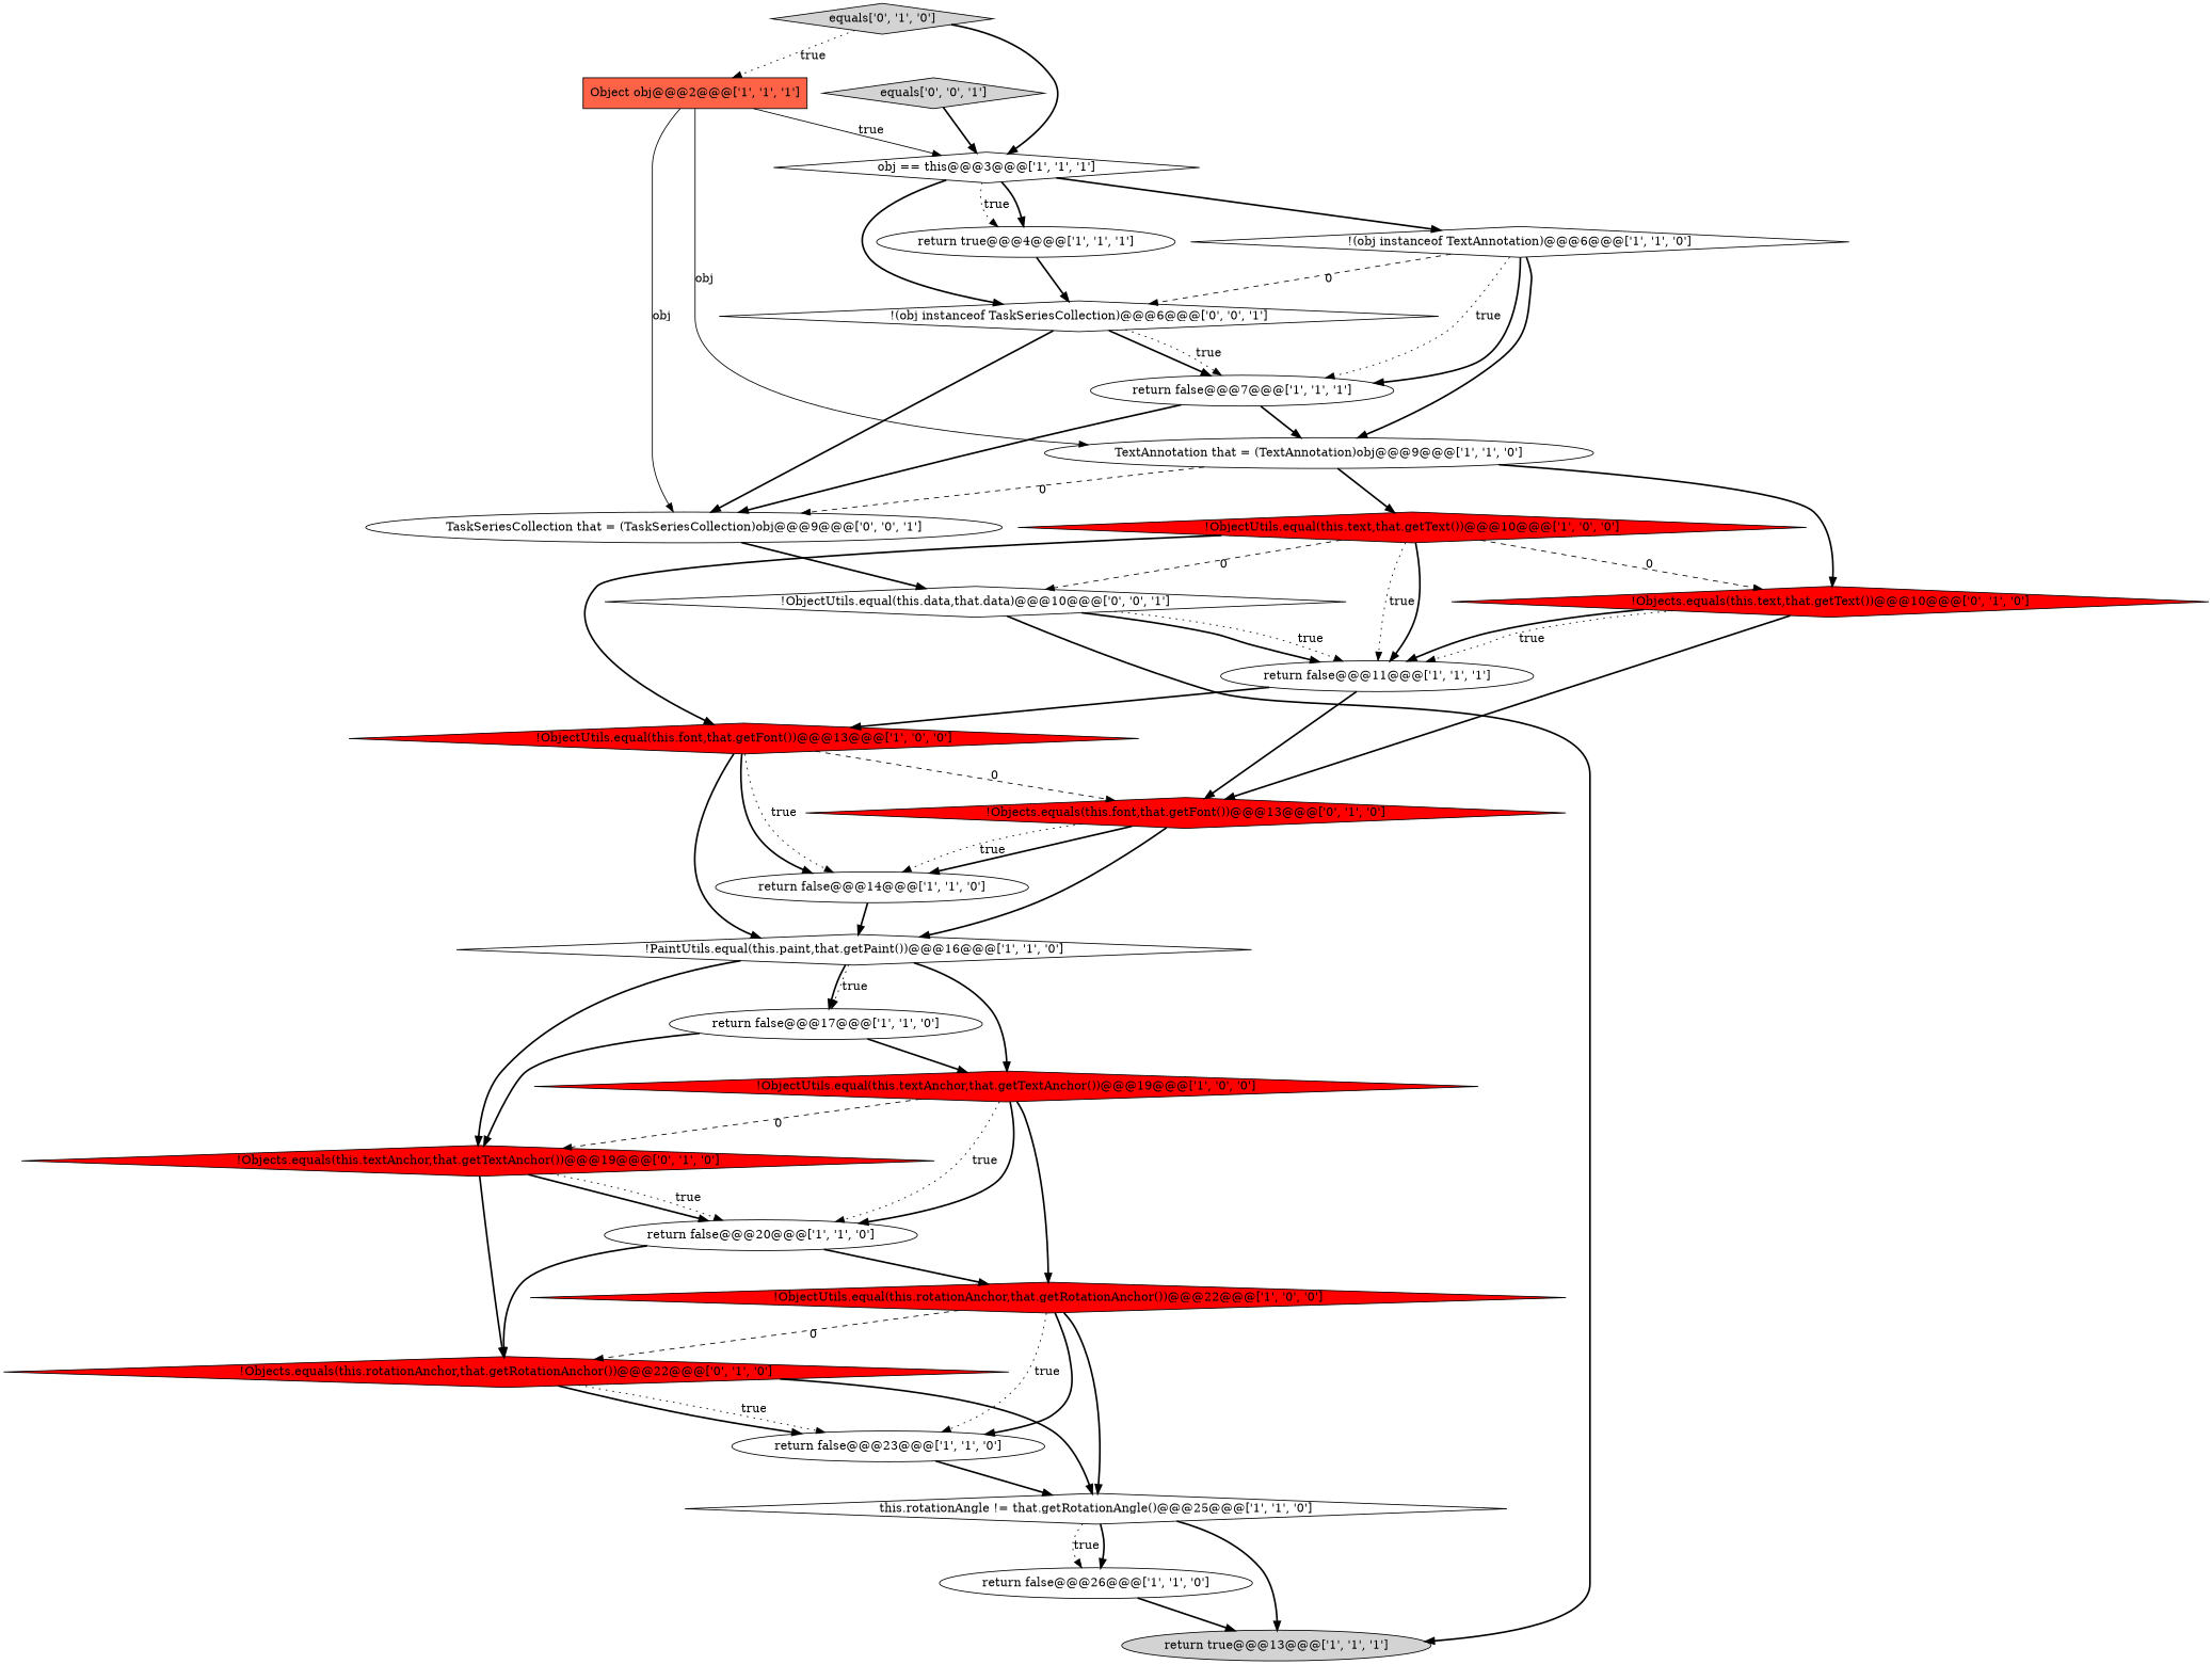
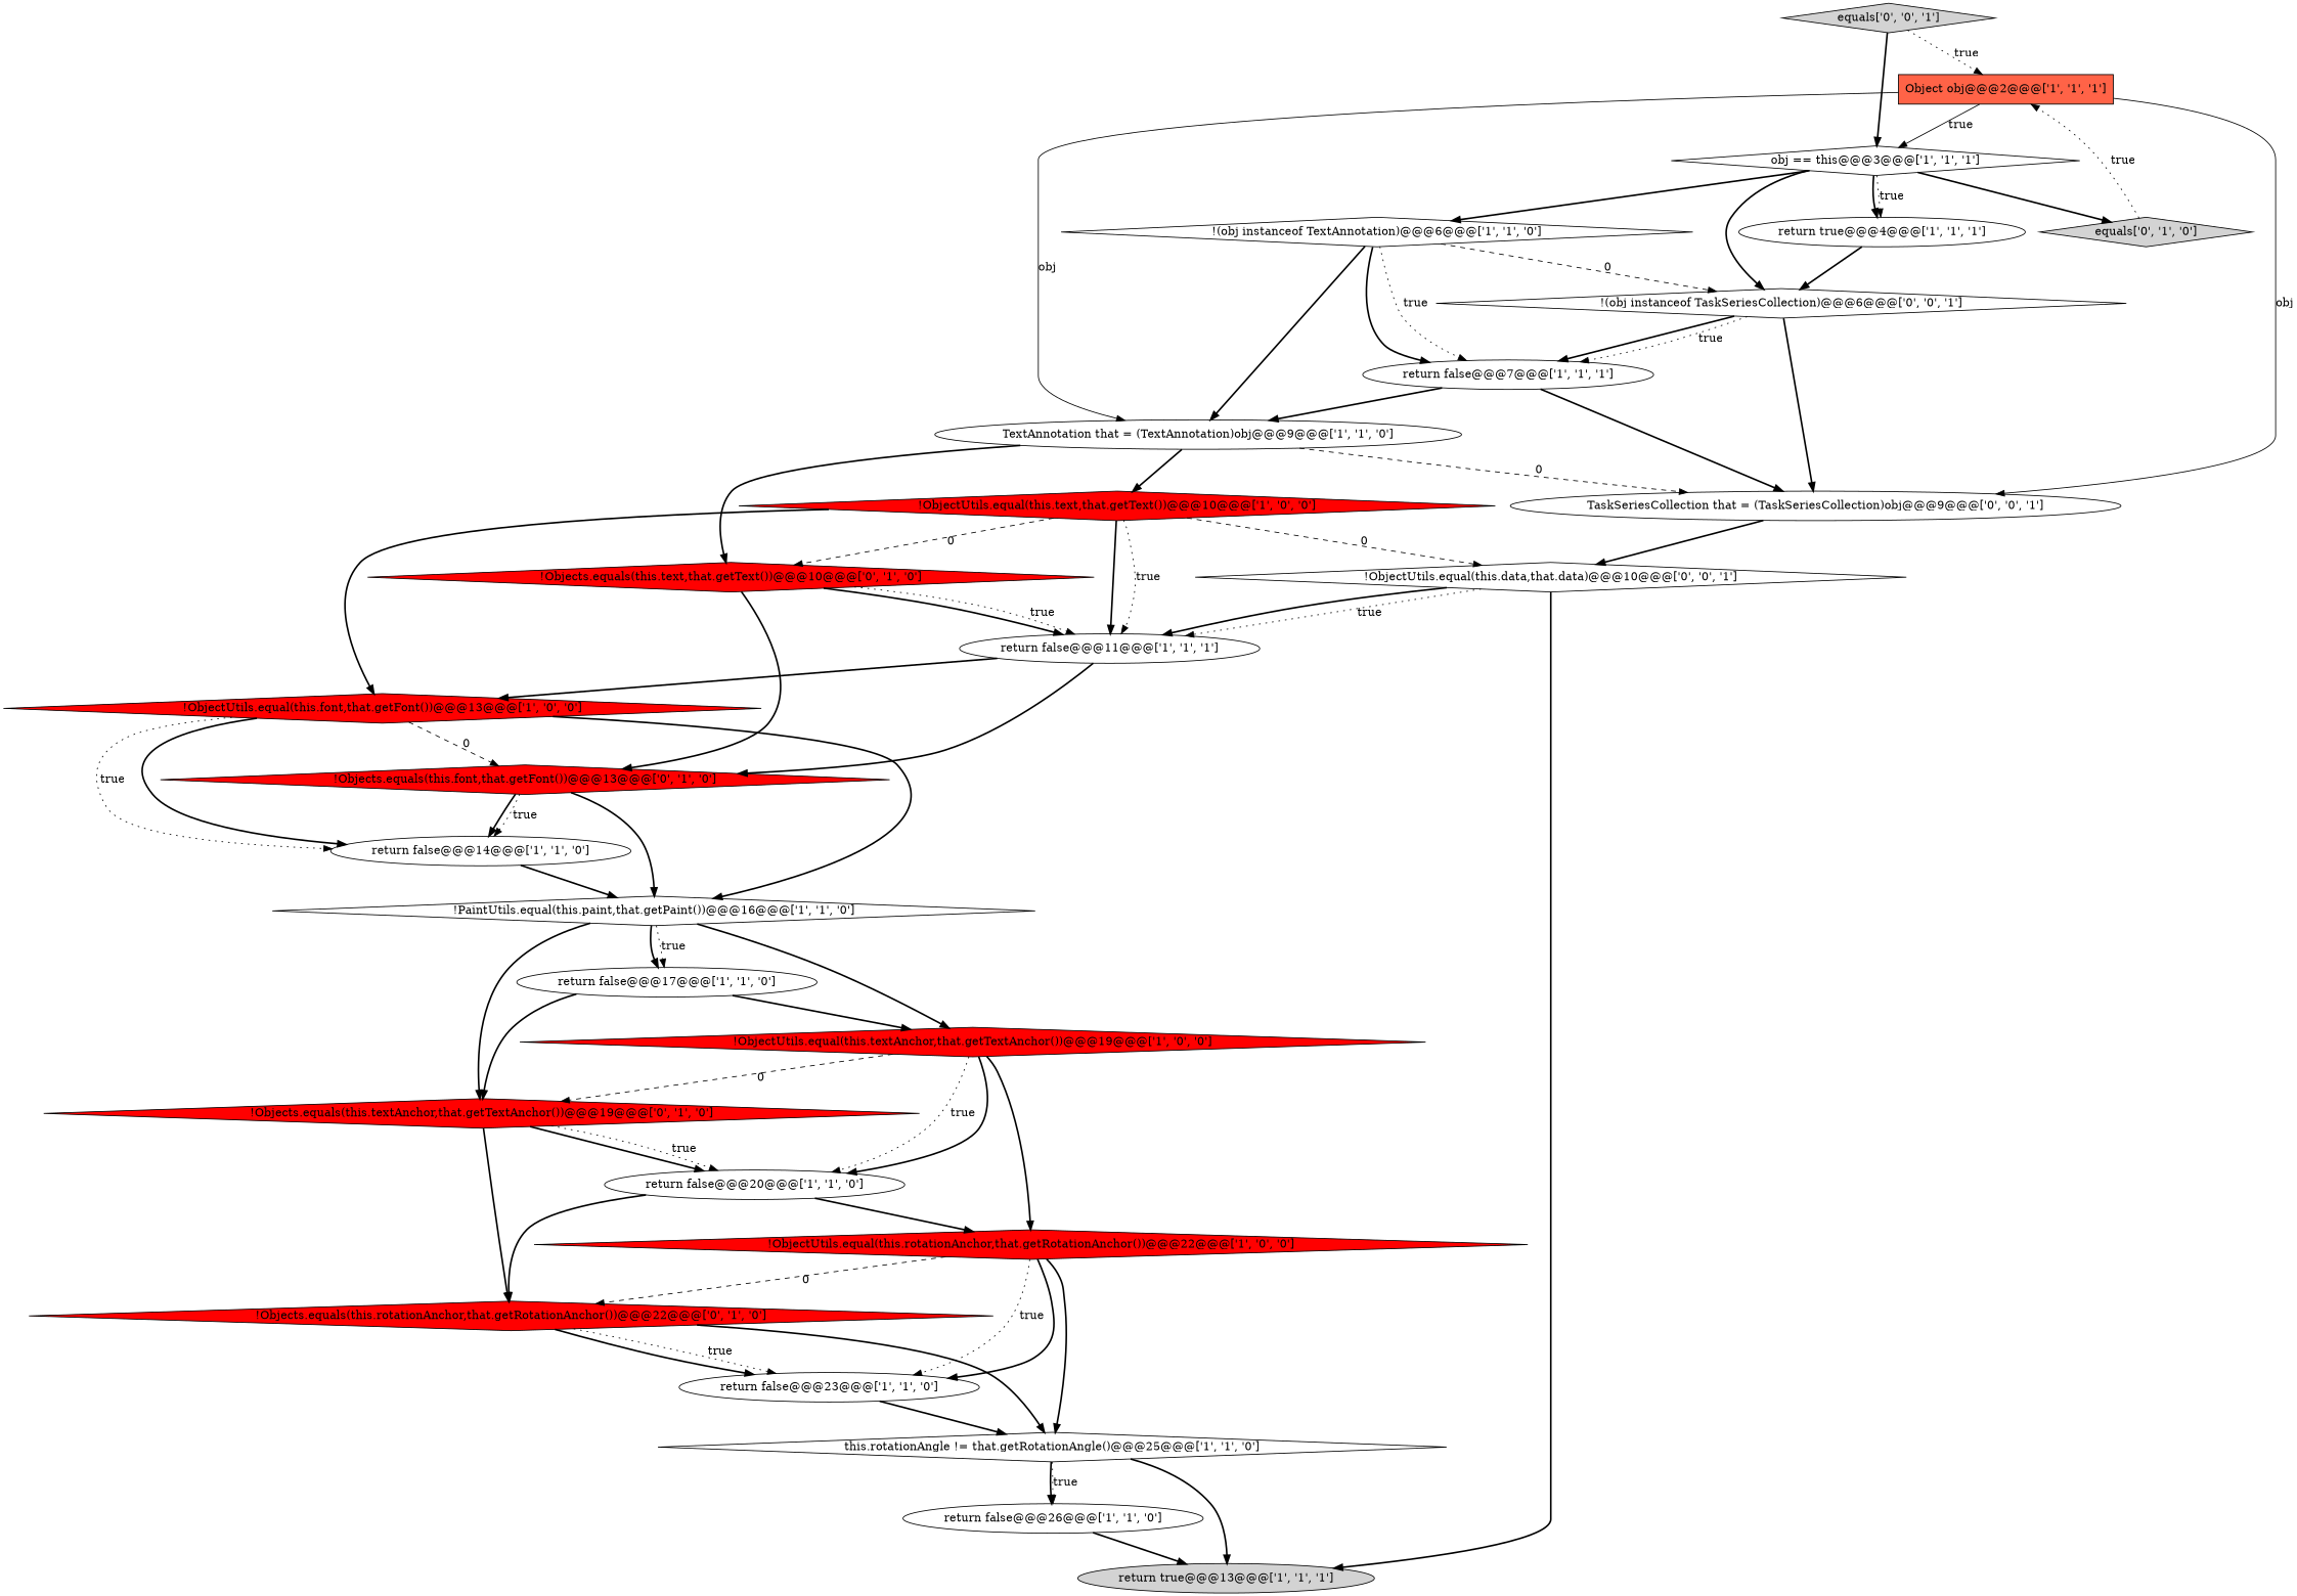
  digraph {
    node [fillcolor=white shape=diamond style=filled]
    edge [style=bold]
    n1 [fillcolor=tomato label="Object obj@@@2@@@['1', '1', '1']" shape=box]
    n2 [label="obj == this@@@3@@@['1', '1', '1']"]
    n3 [label="TaskSeriesCollection that = (TaskSeriesCollection)obj@@@9@@@['0', '0', '1']" shape=ellipse]
    n4 [label="TextAnnotation that = (TextAnnotation)obj@@@9@@@['1', '1', '0']" shape=ellipse]
    n5 [label="return true@@@4@@@['1', '1', '1']" shape=ellipse]
    n6 [label="!(obj instanceof TaskSeriesCollection)@@@6@@@['0', '0', '1']"]
    n7 [label="!(obj instanceof TextAnnotation)@@@6@@@['1', '1', '0']"]
    n8 [label="!ObjectUtils.equal(this.data,that.data)@@@10@@@['0', '0', '1']"]
    n9 [fillcolor=red label="!Objects.equals(this.text,that.getText())@@@10@@@['0', '1', '0']"]
    n10 [fillcolor=red label="!ObjectUtils.equal(this.text,that.getText())@@@10@@@['1', '0', '0']"]
    n11 [fillcolor=red label="!Objects.equals(this.font,that.getFont())@@@13@@@['0', '1', '0']"]
    n12 [label="return false@@@11@@@['1', '1', '1']" shape=ellipse]
    n13 [label="!PaintUtils.equal(this.paint,that.getPaint())@@@16@@@['1', '1', '0']"]
    n14 [label="return false@@@14@@@['1', '1', '0']" shape=ellipse]
    n15 [fillcolor=red label="!ObjectUtils.equal(this.font,that.getFont())@@@13@@@['1', '0', '0']"]
    n16 [fillcolor=red label="!ObjectUtils.equal(this.textAnchor,that.getTextAnchor())@@@19@@@['1', '0', '0']"]
    n17 [label="return false@@@17@@@['1', '1', '0']" shape=ellipse]
    n18 [fillcolor=red label="!Objects.equals(this.textAnchor,that.getTextAnchor())@@@19@@@['0', '1', '0']"]
    n19 [fillcolor=lightgray label="return true@@@13@@@['1', '1', '1']" shape=ellipse]
    n20 [fillcolor=red label="!Objects.equals(this.rotationAnchor,that.getRotationAnchor())@@@22@@@['0', '1', '0']"]
    n21 [label="this.rotationAngle != that.getRotationAngle()@@@25@@@['1', '1', '0']"]
    n22 [label="return false@@@23@@@['1', '1', '0']" shape=ellipse]
    n23 [label="return false@@@26@@@['1', '1', '0']" shape=ellipse]
    n24 [label="return false@@@7@@@['1', '1', '1']" shape=ellipse]
    n25 [fillcolor=red label="!ObjectUtils.equal(this.rotationAnchor,that.getRotationAnchor())@@@22@@@['1', '0', '0']"]
    n26 [label="return false@@@20@@@['1', '1', '0']" shape=ellipse]
    n27 [fillcolor=lightgray label="equals['0', '1', '0']"]
    n28 [fillcolor=lightgray label="equals['0', '0', '1']"]
    n1 -> n2 [label=true style=solid]
    n1 -> n3 [label=obj style=solid]
    n1 -> n4 [label=obj style=solid]
    n2 -> n5
    n2 -> n5 [label=true style=dotted]
    n2 -> n6
    n2 -> n7
    n3 -> n8
    n4 -> n3 [label=0 style=dashed]
    n4 -> n9
    n4 -> n10
    n5 -> n6
    n6 -> n3
    n6 -> n24
    n6 -> n24 [label=true style=dotted]
    n7 -> n4
    n7 -> n6 [label=0 style=dashed]
    n7 -> n24
    n7 -> n24 [label=true style=dotted]
    n8 -> n12 [label=true style=dotted]
    n8 -> n12
    n8 -> n19
    n9 -> n11
    n9 -> n12
    n9 -> n12 [label=true style=dotted]
    n10 -> n8 [label=0 style=dashed]
    n10 -> n9 [label=0 style=dashed]
    n10 -> n12 [label=true style=dotted]
    n10 -> n12
    n10 -> n15
    n11 -> n13
    n11 -> n14
    n11 -> n14 [label=true style=dotted]
    n12 -> n11
    n12 -> n15
    n13 -> n16
    n13 -> n17
    n13 -> n17 [label=true style=dotted]
    n13 -> n18
    n14 -> n13
    n15 -> n11 [label=0 style=dashed]
    n15 -> n13
    n15 -> n14 [label=true style=dotted]
    n15 -> n14
    n16 -> n18 [label=0 style=dashed]
    n16 -> n25
    n16 -> n26 [label=true style=dotted]
    n16 -> n26
    n17 -> n16
    n17 -> n18
    n18 -> n20
    n18 -> n26
    n18 -> n26 [label=true style=dotted]
    n20 -> n21
    n20 -> n22
    n20 -> n22 [label=true style=dotted]
    n21 -> n19
    n21 -> n23
    n21 -> n23 [label=true style=dotted]
    n22 -> n21
    n23 -> n19
    n24 -> n3
    n24 -> n4
    n25 -> n20 [label=0 style=dashed]
    n25 -> n21
    n25 -> n22
    n25 -> n22 [label=true style=dotted]
    n26 -> n20
    n26 -> n25
    n27 -> n1 [label=true style=dotted]
-   n27 -> n2
+   n2 -> n27
+   n28 -> n1 [label=true style=dotted]
    n28 -> n2
  }
